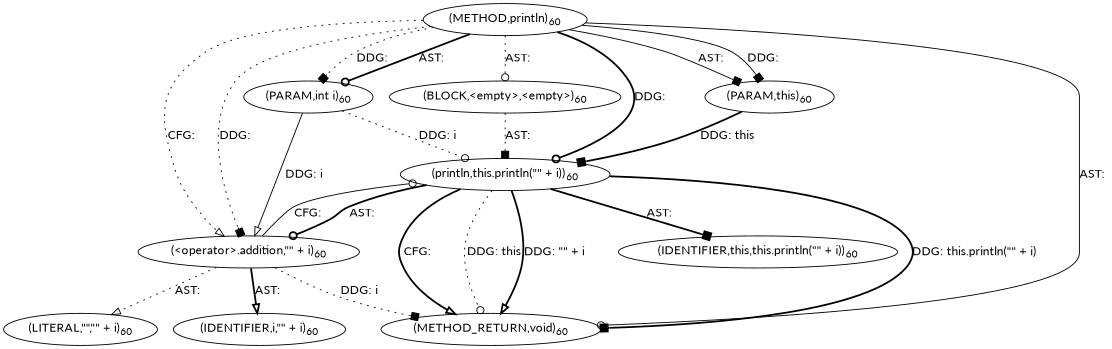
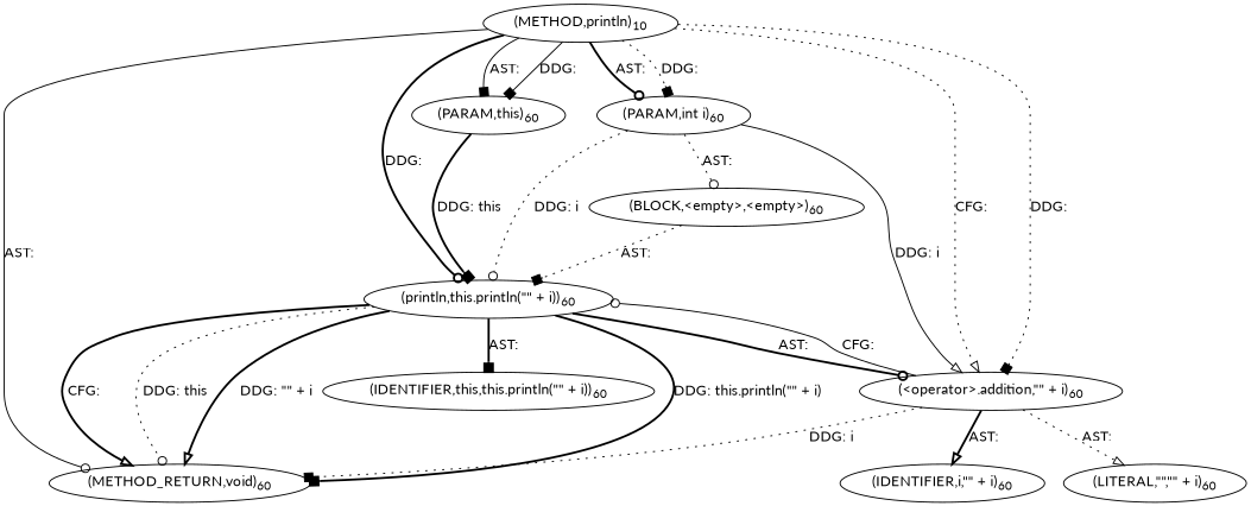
  digraph {
    fontname=Lato
    node [fontname=Lato]
    edge [arrowhead=box fontname=Lato style=bold]
-   n1 [label=<(METHOD,println)<SUB>60</SUB>>]
+   n1 [label=<(METHOD,println)<SUB>10</SUB>>]
    n2 [label=<(PARAM,this)<SUB>60</SUB>>]
    n3 [label=<(PARAM,int i)<SUB>60</SUB>>]
    n4 [label=<(BLOCK,&lt;empty&gt;,&lt;empty&gt;)<SUB>60</SUB>>]
    n5 [label=<(println,this.println(&quot;&quot; + i))<SUB>60</SUB>>]
    n6 [label=<(&lt;operator&gt;.addition,&quot;&quot; + i)<SUB>60</SUB>>]
    n7 [label=<(METHOD_RETURN,void)<SUB>60</SUB>>]
    n8 [label=<(IDENTIFIER,this,this.println(&quot;&quot; + i))<SUB>60</SUB>>]
    n9 [label=<(LITERAL,&quot;&quot;,&quot;&quot; + i)<SUB>60</SUB>>]
    n10 [label=<(IDENTIFIER,i,&quot;&quot; + i)<SUB>60</SUB>>]
    n1 -> n2 [label="AST: " style=solid]
    n1 -> n2 [label="DDG: " style=solid]
    n1 -> n3 [arrowhead=odot label="AST: "]
    n1 -> n3 [label="DDG: " style=dotted]
-   n1 -> n4 [arrowhead=odot label="AST: " style=dotted]
+   n3 -> n4 [arrowhead=odot label="AST: " style=dotted]
    n1 -> n5 [arrowhead=odot label="DDG: "]
    n1 -> n6 [arrowhead=onormal label="CFG: " style=dotted]
    n1 -> n6 [label="DDG: " style=dotted]
    n1 -> n7 [arrowhead=odot label="AST: " style=solid]
    n2 -> n5 [label="DDG: this"]
    n3 -> n5 [arrowhead=odot label="DDG: i" style=dotted]
    n3 -> n6 [arrowhead=onormal label="DDG: i" style=solid]
    n4 -> n5 [label="AST: " style=dotted]
    n5 -> n6 [arrowhead=odot label="AST: "]
    n5 -> n7 [arrowhead=onormal label="CFG: "]
    n5 -> n7 [arrowhead=odot label="DDG: this" style=dotted]
    n5 -> n7 [arrowhead=onormal label="DDG: &quot;&quot; + i"]
    n5 -> n7 [label="DDG: this.println(&quot;&quot; + i)"]
    n5 -> n8 [label="AST: "]
    n6 -> n5 [arrowhead=odot label="CFG: " style=solid]
    n6 -> n7 [label="DDG: i" style=dotted]
    n6 -> n9 [arrowhead=onormal label="AST: " style=dotted]
    n6 -> n10 [arrowhead=onormal label="AST: "]
  }
